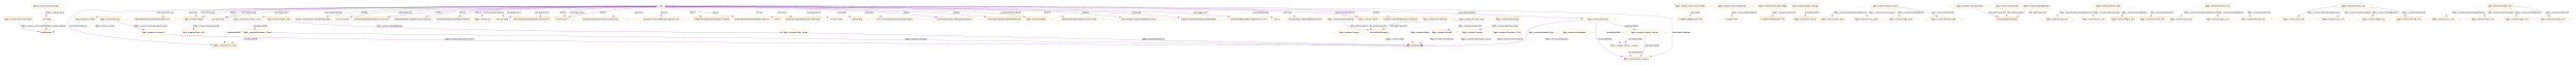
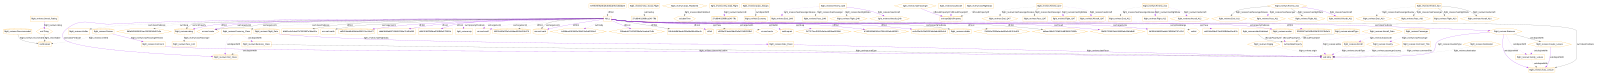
  digraph {
    fontname="Liberation Sans"
    rankdir=TB
    node [color=orange fontname="Liberation Sans" shape=cylinder]
    edge [color=purple fontname="Liberation Sans" style=dotted]
    "flight_reviews:Overal_Rating" [shape=box]
    "owl:Thing" [shape=hexagon]
    "xsd:boolean"
    "flight_reviews:Business" [shape=hexagon]
    "flight_reviews:Couple_Leisure" [shape=hexagon]
    "flight_reviews:Family_Leisure" [shape=box]
    "flight_reviews:Solo_Leisure"
    "xsd:string"
    "flight_reviews:Aircraft_Data" [shape=hexagon]
    "flight_reviews:Aircraft"
    "37c8fb46:18f0fbca24f:-7ffb" [shape=box]
    "flight_reviews:Very_Good_Flight"
    "flight_reviews:Comment" [shape=box]
    "flight_reviews:Review"
    "flight_reviews:Economy_Class" [shape=box]
    "flight_reviews:First_Class"
    "flight_reviews:Business_Class" [shape=box]
    "flight_reviews:Data_Plublished" [shape=hexagon]
    "xsd:dateTime" [shape=hexagon]
    "flight_reviews:Country" [shape=hexagon]
    "flight_reviews:Date_Flown" [shape=box]
    "flight_reviews:Flight_Data"
    "flight_reviews:Origing" [shape=hexagon]
    "flight_reviews:Very_Bad_Flight"
    "37c8fb46:18f0fbca24f:-7ffc"
    "flight_reviews:Comment_Title" [shape=box]
    "flight_reviews:Recommended"
    "flight_reviews:Destination" [shape=hexagon]
    "flight_reviews:Passenger"
    n30 [label="flight_reviews:Economy"]
    "flight_reviews:Qatar_Airways"
    NULL [shape=box]
    "flight_reviews:Verified" [shape=box]
    "flight_reviews:rating"
    "8dfaf6439456613ac431009549d37e5e" [shape=hexagon]
    "urn:swrl:var#e" [shape=hexagon]
    dbbf1cc4c2ebe67b735538f7e3bbc82a [shape=box]
    "urn:swrl:var#b" [shape=box]
    aaf5624ebb8a50b8eb556122ce1fca72
    bbbb0b58bd607608600264a7b145a395 [shape=box]
    af643918f7bf3bad766ffd3e375f618d [shape=box]
    "flight_reviews:vip" [shape=box]
    "urn:swrl:var#f" [shape=box]
    d6552e90b022a1eb3dae6062a226c579
    "urn:swrl:var#t"
    "5c698bea3303462e05b021a3cb2595a2" [shape=hexagon]
    "235babeb75167d3f28a2a2cadca67c4b" [shape=hexagon]
    "57996e9e9a881eb4064cd9921354da6f"
    "90b3cfa9fb0ba4ef32bd8e684e65be2c" [shape=box]
    "rdf:nil"
    a6529a251eab1fab62e3a10340051fb0
    "urn:swrl:var#s" [shape=hexagon]
    "swrlb:equal"
    fb77370ce45552c3a6ec6d33aa1090b9 [shape=hexagon]
    b7d65563b6563a17f4b1431a6cbf2090 [shape=hexagon]
    ea2e23a4941b05253a9cfadcbf45c4af
    "flight_reviews:reliable"
    "2140d1e2f350abe4ed65e3e91251c600" [shape=hexagon]
    eb8eac086d1712d5244df3565979593c [shape=hexagon]
    "25bf957226923eb31893fa6c60b6d6d0" [shape=hexagon]
    "4b351b55d902ba8cb74f955b0767c234" [shape=box]
    "flight_reviews:worker"
    "xsd:int" [shape=hexagon]
    cefc52de29dc574e6056fb3be41ed47e [shape=box]
    f03819479e294ffc810b3531176b3a2c
    "flight_reviews:Pass_A12" [shape=box]
    "owl:topDataProperty" [shape=box]
    "flight_reviews:Review_Q48" [shape=box]
    "flight_reviews:Eval_Q48" [shape=box]
    "flight_reviews:Pass_Q48" [shape=box]
    "flight_reviews:Flight_Q48" [shape=hexagon]
    "flight_reviews:Aircraft_Q48" [shape=hexagon]
    "flight_reviews:hasPassenger" [shape=hexagon]
    "owl:topObjectProperty"
    "flight_reviews:Eval_Q47" [shape=hexagon]
    "flight_reviews:Review_Q47"
    "flight_reviews:Pass_Q47" [shape=box]
    "flight_reviews:Flight_Q47"
    "flight_reviews:Aircraft_Q47"
    "flight_reviews:aircraftType"
    "flight_reviews:Eval_A12" [shape=box]
    "flight_reviews:Review_A12"
    "flight_reviews:Flight_A12" [shape=box]
    "flight_reviews:Aircraft_A12" [shape=hexagon]
    "flight_reviews:hasAircraft" [shape=box]
    "flight_reviews:datePublished" [shape=box]
    "flight_reviews:Review_A11" [shape=hexagon]
    "flight_reviews:Eval_A11" [shape=hexagon]
    "flight_reviews:Pass_A11" [shape=hexagon]
    "flight_reviews:Flight_A11" [shape=hexagon]
    "flight_reviews:Aircraft_A11"
    "flight_reviews:hasFlightData" [shape=box]
    "flight_reviews:Eval_A10" [shape=hexagon]
    "flight_reviews:Review_A10"
    "flight_reviews:Pass_A10" [shape=hexagon]
    "flight_reviews:Flight_A10" [shape=box]
    "flight_reviews:Aircraft_A10" [shape=hexagon]
    "flight_reviews:Overal_Rating" -> "owl:Thing" [label="flight_reviews:rating" style=solid]
-   "owl:Thing" -> "xsd:boolean" [color=gray40 label="flight_reviews:reliable" style=solid]
+   "owl:Thing" -> "xsd:boolean" [color=gray40 label="flight_rest:reliable" style=solid]
    "flight_reviews:Business" -> "flight_reviews:Couple_Leisure" [color=gray40 label="owl:disjointWith" style=solid]
    "flight_reviews:Business" -> "flight_reviews:Family_Leisure" [label="owl:disjointWith"]
    "flight_reviews:Business" -> "flight_reviews:Solo_Leisure" [label="owl:disjointWith" style=solid]
    "flight_reviews:Business" -> "xsd:string" [label="flight_reviews:travellerType" style=solid]
    "flight_reviews:Couple_Leisure" -> "flight_reviews:Family_Leisure" [label="owl:disjointWith"]
    "flight_reviews:Couple_Leisure" -> "flight_reviews:Solo_Leisure" [label="owl:disjointWith" style=solid]
    "flight_reviews:Family_Leisure" -> "flight_reviews:Solo_Leisure" [color=gray40 label="owl:disjointWith"]
    "flight_reviews:Aircraft_Data" -> "xsd:string" [label="flight_reviews:airline"]
    "flight_reviews:Aircraft_Data" -> "flight_reviews:Aircraft" [label="flight_reviews:hasAircraft"]
    "flight_reviews:Aircraft" -> "xsd:string" [label="flight_reviews:aircraftType"]
    "flight_reviews:Very_Good_Flight" -> "37c8fb46:18f0fbca24f:-7ffb" [color=gray40 label="owl:hasKey"]
    "flight_reviews:Comment" -> "xsd:string" [label="flight_reviews:commentContent" style=solid]
    "flight_reviews:Review" -> "xsd:boolean" [color=gray40 label="flight_reviews:verified"]
    "flight_reviews:Review" -> "flight_reviews:Comment" [label="flight_reviews:hasPassengerReview" style=solid]
    "flight_reviews:Economy_Class" -> "flight_reviews:First_Class" [label="owl:disjointWith"]
    "flight_reviews:Economy_Class" -> "flight_reviews:Business_Class" [label="owl:disjointWith"]
    "flight_reviews:Business_Class" -> "xsd:string" [color=gray40 label="flight_reviews:seatType" style=solid]
    "flight_reviews:Business_Class" -> "flight_reviews:First_Class" [color=gray40 label="owl:disjointWith"]
    "flight_reviews:Data_Plublished" -> "xsd:dateTime" [color=gray40 label="flight_reviews:datePublished"]
    "flight_reviews:Country" -> "xsd:string" [label="flight_reviews:passengerCountry"]
    "flight_reviews:Date_Flown" -> "xsd:string" [label="flight_reviews:dateFlown" style=solid]
    "flight_reviews:Flight_Data" -> "flight_reviews:Date_Flown" [label="flight_reviews:hasFlightData" style=solid]
    "flight_reviews:Origing" -> "xsd:string" [color=gray40 label="flight_reviews:origin"]
    "flight_reviews:Very_Bad_Flight" -> "37c8fb46:18f0fbca24f:-7ffc" [label="flight_reviews:hasAircraft"]
    "flight_reviews:Comment_Title" -> "xsd:string" [color=gray40 label="flight_reviews:commentTitle"]
    "flight_reviews:Recommended" -> "xsd:boolean" [color=gray40 label="flight_reviews:recomended" style=solid]
    "flight_reviews:Destination" -> "xsd:string" [color=gray40 label="flight_reviews:destination"]
    "flight_reviews:Passenger" -> "flight_reviews:Country" [label="flight_reviews:hasPassenger"]
    "flight_reviews:Qatar_Airways" -> n30 [color=gray40 label="owl:disjointWith" style=solid]
    NULL -> "flight_reviews:Business" [label="swrl:classPredicate" style=solid]
    NULL -> "flight_reviews:Solo_Leisure" [color=gray40 label="swrl:classPredicate" style=solid]
    NULL -> "flight_reviews:Economy_Class" [color=gray40 label="swrl:classPredicate"]
    NULL -> "flight_reviews:First_Class" [label="swrl:classPredicate" style=solid]
    NULL -> "flight_reviews:Verified" [color=gray40 label="swrl:classPredicate"]
    NULL -> "flight_reviews:rating" [label="rdf:first" style=solid]
    NULL -> "flight_reviews:rating" [color=gray40 label="owl:onProperty" style=solid]
    NULL -> "8dfaf6439456613ac431009549d37e5e" [color=gray40 label="swrl:body"]
    NULL -> "urn:swrl:var#e" [color=gray40 label="swrl:argument1" style=solid]
    NULL -> "urn:swrl:var#e" [label="swrl:argument2" style=solid]
    NULL -> dbbf1cc4c2ebe67b735538f7e3bbc82a [color=gray40 label="rdf:first" style=solid]
    NULL -> "urn:swrl:var#b" [color=gray40 label="swrl:argument1" style=solid]
    NULL -> aaf5624ebb8a50b8eb556122ce1fca72 [label="rdf:first" style=solid]
    NULL -> bbbb0b58bd607608600264a7b145a395 [label="rdf:rest" style=solid]
    NULL -> af643918f7bf3bad766ffd3e375f618d [label="rdf:rest" style=solid]
    NULL -> "flight_reviews:vip" [label="swrl:propertyPredicate"]
    NULL -> "urn:swrl:var#f" [label="swrl:argument1"]
    NULL -> "urn:swrl:var#f" [label="swrl:argument2"]
    NULL -> d6552e90b022a1eb3dae6062a226c579 [color=gray40 label="rdf:first"]
    NULL -> "urn:swrl:var#t" [color=gray40 label="swrl:argument1" style=solid]
    NULL -> "urn:swrl:var#t" [label="rdf:first" style=solid]
    NULL -> "5c698bea3303462e05b021a3cb2595a2" [label="swrl:body"]
    NULL -> "235babeb75167d3f28a2a2cadca67c4b" [label="rdf:rest" style=solid]
-   NULL -> "57996e9e9a881eb4064cd9921354da6f" [color=gray40 label="rdf:first"]
+   "57996e9e9a881eb4064cd9921354da6f" -> NULL [color=gray40 label="rdf:first"]
    NULL -> "90b3cfa9fb0ba4ef32bd8e684e65be2c" [color=gray40 label="rdf:first" style=solid]
    NULL -> "rdf:nil" [label="rdf:rest"]
    NULL -> a6529a251eab1fab62e3a10340051fb0 [color=gray40 label="swrl:head"]
    NULL -> "urn:swrl:var#s" [color=gray40 label="swrl:argument1"]
    NULL -> "swrlb:equal" [label="swrl:builtin"]
    NULL -> fb77370ce45552c3a6ec6d33aa1090b9 [label="swrl:body"]
    NULL -> b7d65563b6563a17f4b1431a6cbf2090 [label="rdf:first" style=solid]
    NULL -> ea2e23a4941b05253a9cfadcbf45c4af [label="rdf:first" style=solid]
    NULL -> "flight_reviews:reliable" [color=gray40 label="swrl:propertyPredicate" style=solid]
    NULL -> "2140d1e2f350abe4ed65e3e91251c600" [color=gray40 label="rdf:rest"]
    NULL -> eb8eac086d1712d5244df3565979593c [color=gray40 label="rdf:first" style=solid]
    NULL -> "25bf957226923eb31893fa6c60b6d6d0" [label="swrl:head" style=solid]
    NULL -> "4b351b55d902ba8cb74f955b0767c234" [label="swrl:arguments" style=solid]
    NULL -> "flight_reviews:worker" [label="swrl:propertyPredicate" style=solid]
    NULL -> "xsd:int" [color=gray40 label="owl:onDataRange"]
    NULL -> cefc52de29dc574e6056fb3be41ed47e [label="swrl:head"]
    NULL -> f03819479e294ffc810b3531176b3a2c [label="rdf:first"]
    "flight_reviews:rating" -> "flight_reviews:Pass_A12" [color=gray40 label="flight_reviews:hasPassenger"]
    "flight_reviews:worker" -> "owl:topDataProperty" [label="rdfs:subPropertyOf"]
    "flight_reviews:Review_Q48" -> "flight_reviews:Eval_Q48" [label="flight_reviews:hasPassengerReview"]
    "flight_reviews:Review_Q48" -> "flight_reviews:Pass_Q48" [color=gray40 label="flight_reviews:hasPassenger"]
    "flight_reviews:Review_Q48" -> "flight_reviews:Flight_Q48" [color=gray40 label="flight_reviews:hasFlightData"]
    "flight_reviews:Review_Q48" -> "flight_reviews:Aircraft_Q48" [label="flight_reviews:hasAircraft" style=solid]
    "flight_reviews:hasPassenger" -> "owl:topObjectProperty" [label="rdfs:subPropertyOf" style=solid]
    "flight_reviews:Review_Q47" -> "flight_reviews:Eval_Q47" [color=gray40 label="flight_reviews:hasPassengerReview"]
    "flight_reviews:Review_Q47" -> "flight_reviews:Pass_Q47" [color=gray40 label="flight_reviews:hasPassenger" style=solid]
    "flight_reviews:Review_Q47" -> "flight_reviews:Flight_Q47" [label="flight_reviews:hasFlightData"]
    "flight_reviews:Review_Q47" -> "flight_reviews:Aircraft_Q47" [label="flight_reviews:hasAircraft"]
    "flight_reviews:aircraftType" -> "owl:topDataProperty" [color=gray40 label="rdfs:subPropertyOf" style=solid]
    "flight_reviews:Review_A12" -> "flight_reviews:Eval_A12" [color=gray40 label="flight_reviews:hasPassengerReview"]
    "flight_reviews:Review_A12" -> "flight_reviews:Flight_A12" [label="flight_reviews:hasFlightData" style=solid]
    "flight_reviews:Review_A12" -> "flight_reviews:Aircraft_A12" [label="flight_reviews:hasAircraft"]
    "flight_reviews:hasAircraft" -> "owl:topObjectProperty" [label="rdfs:subPropertyOf"]
    "flight_reviews:datePublished" -> "owl:topDataProperty" [color=gray40 label="rdfs:subPropertyOf" style=solid]
    "flight_reviews:Review_A11" -> "flight_reviews:Eval_A11" [color=gray40 label="flight_reviews:hasPassengerReview" style=solid]
    "flight_reviews:Review_A11" -> "flight_reviews:Pass_A11" [label="flight_reviews:hasPassenger"]
    "flight_reviews:Review_A11" -> "flight_reviews:Flight_A11" [color=gray40 label="flight_reviews:hasFlightData" style=solid]
    "flight_reviews:Review_A11" -> "flight_reviews:Aircraft_A11" [label="flight_reviews:hasAircraft" style=solid]
    "flight_reviews:hasFlightData" -> "owl:topObjectProperty" [color=gray40 label="rdfs:subPropertyOf"]
    "flight_reviews:Review_A10" -> "flight_reviews:Eval_A10" [color=gray40 label="flight_reviews:hasPassengerReview"]
    "flight_reviews:Review_A10" -> "flight_reviews:Pass_A10" [color=gray40 label="flight_reviews:hasPassenger" style=solid]
    "flight_reviews:Review_A10" -> "flight_reviews:Flight_A10" [color=gray40 label="flight_reviews:hasFlightData" style=solid]
    "flight_reviews:Review_A10" -> "flight_reviews:Aircraft_A10" [color=gray40 label="flight_reviews:hasAircraft" style=solid]
  }
